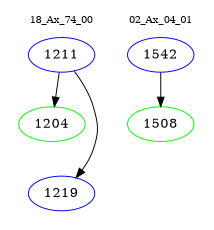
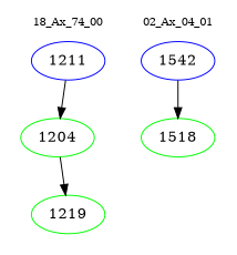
  digraph {
    node [color=blue]
    edge [color=black]
    n1 [label=1211]
    n2 [color=green label=1204]
-   n3 [label=1219]
+   n3 [color=green label=1219]
    n4 [label=1542]
-   n5 [color=green label=1508]
+   n5 [color=green label=1518]
    subgraph cluster_1 {
      color=white
      fontsize=10
      label="18_Ax_74_00"
      n1
      n2
      n3
    }
    subgraph cluster_2 {
      color=white
      fontsize=10
      label="02_Ax_04_01"
      n4
      n5
    }
    n1 -> n2
-   n1 -> n3
+   n2 -> n3
    n4 -> n5
  }
